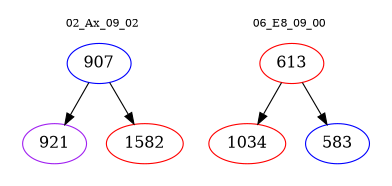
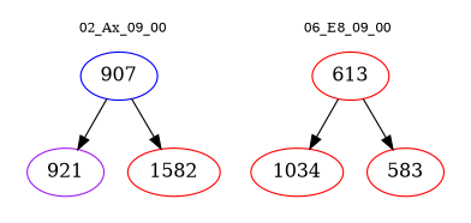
  digraph {
    node [color=red]
    edge [color=black]
    n1 [color=blue label=907]
    n2 [color=purple label=921]
    n3 [label=1582]
    n4 [label=613]
    n5 [label=1034]
-   n6 [color=blue label=583]
+   n6 [label=583]
    subgraph cluster_1 {
      color=white
      fontsize=10
-     label="02_Ax_09_02"
+     label="02_Ax_09_00"
      n1
      n2
      n3
    }
    subgraph cluster_2 {
      color=white
      fontsize=10
      label="06_E8_09_00"
      n4
      n5
      n6
    }
    n1 -> n2
    n1 -> n3
    n4 -> n5
    n4 -> n6
  }
